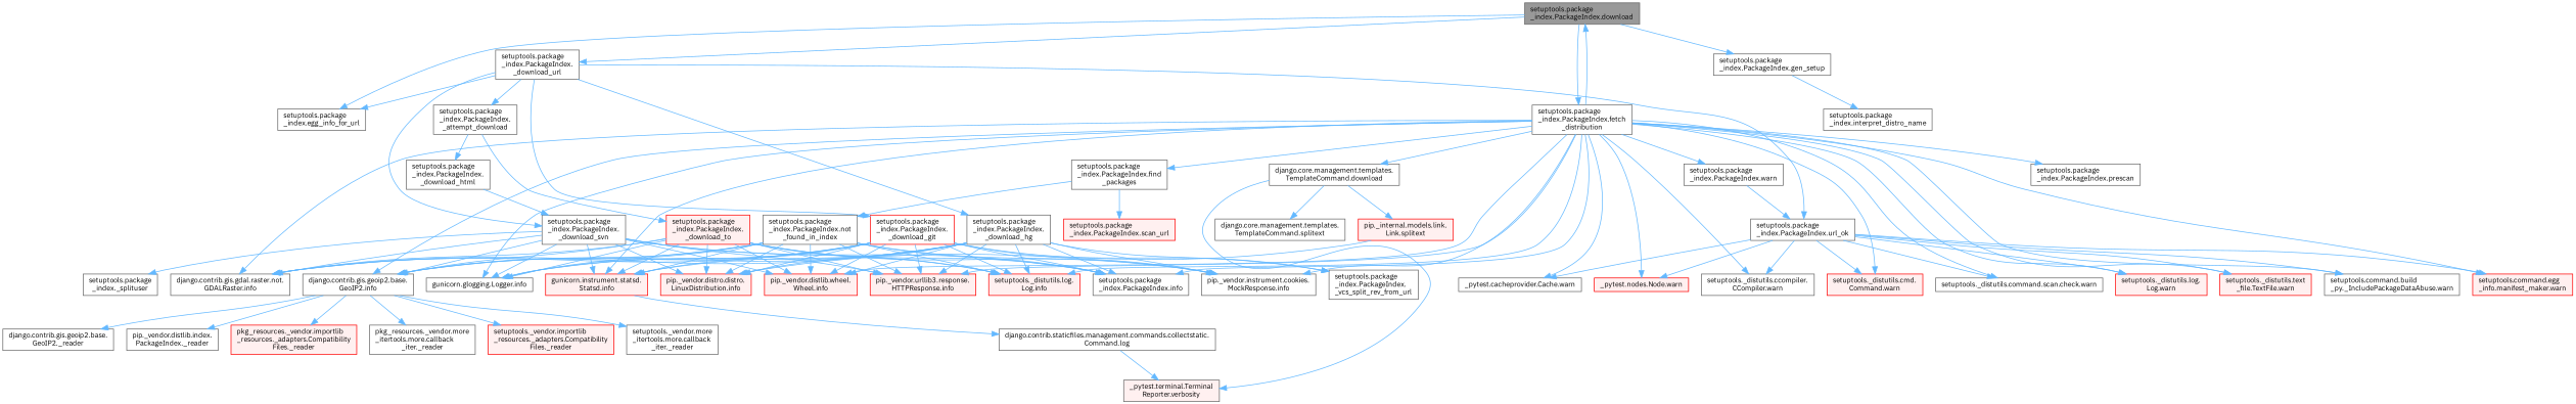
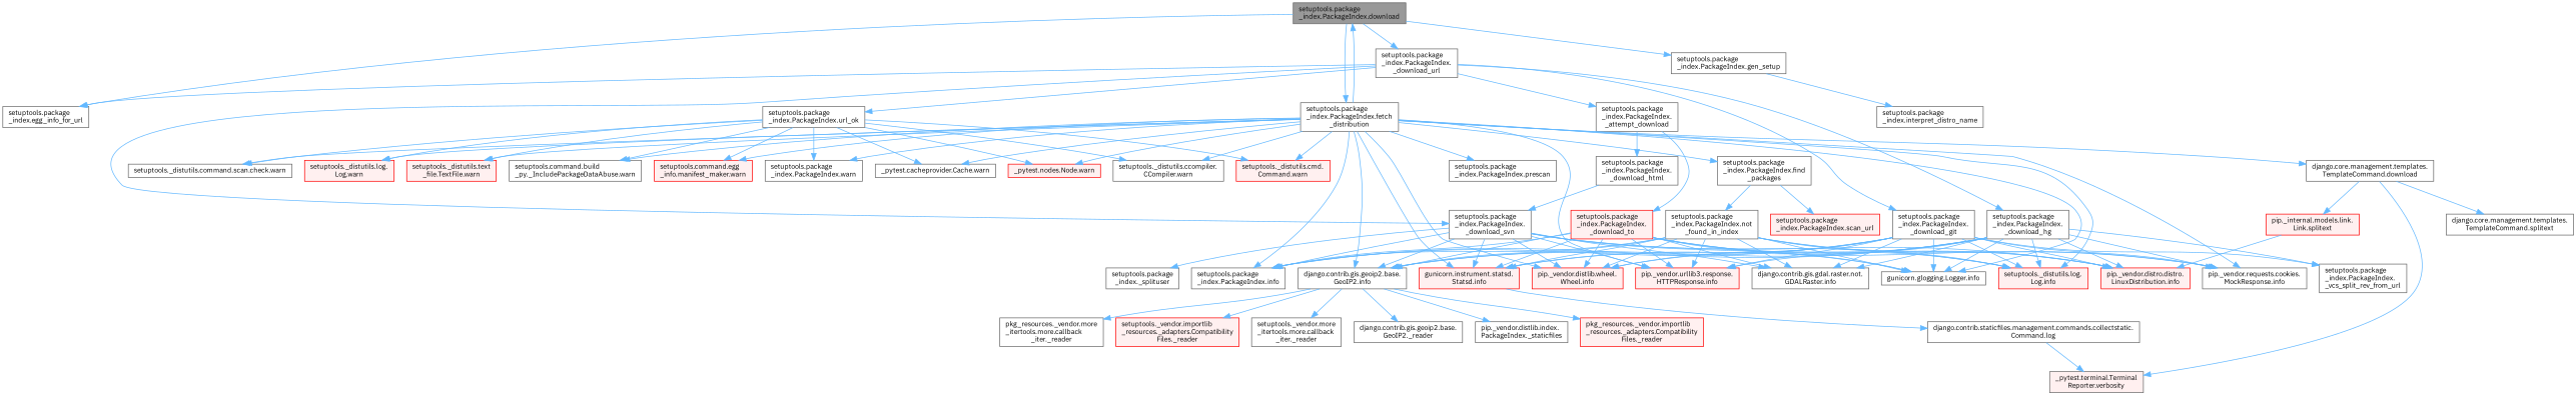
  digraph {
    fontname="IBM Plex Sans"
    rankdir=TB
    node [color=grey40 fillcolor=white fontname="IBM Plex Sans" fontsize=10 shape=box style=filled]
    edge [color=steelblue1 fontname="IBM Plex Sans" fontsize=10 labelfontname=Helvetica labelfontsize=10 style=solid]
    n1 [color=gray40 fillcolor=grey60 fontcolor=black height=0.2 label="setuptools.package\l_index.PackageIndex.download" width=0.4]
    n2 [height=0.2 label="setuptools.package\l_index.PackageIndex.\l_download_url" width=0.4]
    n3 [height=0.2 label="setuptools.package\l_index.egg_info_for_url" width=0.4]
    n4 [height=0.2 label="setuptools.package\l_index.PackageIndex.fetch\l_distribution" width=0.4]
    n5 [height=0.2 label="setuptools.package\l_index.PackageIndex.gen_setup" width=0.4]
    n6 [height=0.2 label="setuptools.package\l_index.PackageIndex.\l_attempt_download" width=0.4]
    n7 [height=0.2 label="setuptools.package\l_index.PackageIndex.\l_download_svn" width=0.4]
-   n8 [color=red height=0.2 label="setuptools.package\l_index.PackageIndex.\l_download_git" width=0.4]
+   n8 [height=0.2 label="setuptools.package\l_index.PackageIndex.\l_download_git" width=0.4]
    n9 [height=0.2 label="setuptools.package\l_index.PackageIndex.\l_download_hg" width=0.4]
    n10 [height=0.2 label="setuptools.package\l_index.PackageIndex.url_ok" width=0.4]
    n11 [height=0.2 label="django.contrib.gis.gdal.raster.not.\lGDALRaster.info" width=0.4]
    n12 [height=0.2 label="django.contrib.gis.geoip2.base.\lGeoIP2.info" width=0.4]
    n13 [height=0.2 label="gunicorn.glogging.Logger.info" width=0.4]
    n14 [color=red fillcolor="#FFF0F0" height=0.2 label="gunicorn.instrument.statsd.\lStatsd.info" width=0.4]
    n15 [color=red fillcolor="#FFF0F0" height=0.2 label="pip._vendor.distlib.wheel.\lWheel.info" width=0.4]
-   n16 [height=0.2 label="pip._vendor.instrument.cookies.\lMockResponse.info" width=0.4]
+   n16 [height=0.2 label="pip._vendor.requests.cookies.\lMockResponse.info" width=0.4]
    n17 [color=red fillcolor="#FFF0F0" height=0.2 label="pip._vendor.urllib3.response.\lHTTPResponse.info" width=0.4]
    n18 [color=red fillcolor="#FFF0F0" height=0.2 label="setuptools._distutils.log.\lLog.info" width=0.4]
    n19 [height=0.2 label="setuptools.package\l_index.PackageIndex.info" width=0.4]
    n20 [height=0.2 label="_pytest.cacheprovider.Cache.warn" width=0.4]
    n21 [color=red fillcolor="#FFF0F0" height=0.2 label="_pytest.nodes.Node.warn" width=0.4]
    n22 [height=0.2 label="setuptools._distutils.ccompiler.\lCCompiler.warn" width=0.4]
    n23 [color=red fillcolor="#FFF0F0" height=0.2 label="setuptools._distutils.cmd.\lCommand.warn" width=0.4]
    n24 [height=0.2 label="setuptools._distutils.command.scan.check.warn" width=0.4]
    n25 [color=red fillcolor="#FFF0F0" height=0.2 label="setuptools._distutils.log.\lLog.warn" width=0.4]
    n26 [color=red fillcolor="#FFF0F0" height=0.2 label="setuptools._distutils.text\l_file.TextFile.warn" width=0.4]
    n27 [height=0.2 label="setuptools.command.build\l_py._IncludePackageDataAbuse.warn" width=0.4]
    n28 [color=red fillcolor="#FFF0F0" height=0.2 label="setuptools.command.egg\l_info.manifest_maker.warn" width=0.4]
    n29 [height=0.2 label="setuptools.package\l_index.PackageIndex.warn" width=0.4]
    n30 [height=0.2 label="django.core.management.templates.\lTemplateCommand.download" width=0.4]
    n31 [height=0.2 label="setuptools.package\l_index.PackageIndex.find\l_packages" width=0.4]
    n32 [height=0.2 label="setuptools.package\l_index.PackageIndex.prescan" width=0.4]
    n33 [height=0.2 label="setuptools.package\l_index.interpret_distro_name" width=0.4]
    n34 [height=0.2 label="setuptools.package\l_index.PackageIndex.\l_download_html" width=0.4]
    n35 [color=red fillcolor="#FFF0F0" height=0.2 label="setuptools.package\l_index.PackageIndex.\l_download_to" width=0.4]
    n36 [height=0.2 label="setuptools.package\l_index._splituser" width=0.4]
    n37 [color=red fillcolor="#FFF0F0" height=0.2 label="pip._vendor.distro.distro.\lLinuxDistribution.info" width=0.4]
    n38 [height=0.2 label="setuptools.package\l_index.PackageIndex.\l_vcs_split_rev_from_url" width=0.4]
    n39 [height=0.2 label="django.contrib.gis.geoip2.base.\lGeoIP2._reader" width=0.4]
-   n40 [height=0.2 label="pip._vendor.distlib.index.\lPackageIndex._reader" width=0.4]
+   n40 [height=0.2 label="pip._vendor.distlib.index.\lPackageIndex._staticfiles" width=0.4]
    n41 [color=red fillcolor="#FFF0F0" height=0.2 label="pkg_resources._vendor.importlib\l_resources._adapters.Compatibility\lFiles._reader" width=0.4]
    n42 [height=0.2 label="pkg_resources._vendor.more\l_itertools.more.callback\l_iter._reader" width=0.4]
    n43 [color=red fillcolor="#FFF0F0" height=0.2 label="setuptools._vendor.importlib\l_resources._adapters.Compatibility\lFiles._reader" width=0.4]
    n44 [height=0.2 label="setuptools._vendor.more\l_itertools.more.callback\l_iter._reader" width=0.4]
    n45 [height=0.2 label="django.contrib.staticfiles.management.commands.collectstatic.\lCommand.log" width=0.4]
    n46 [fillcolor="#FFF0F0" height=0.2 label="_pytest.terminal.Terminal\lReporter.verbosity" width=0.4]
    n47 [height=0.2 label="django.core.management.templates.\lTemplateCommand.splitext" width=0.4]
    n48 [color=red fillcolor="#FFF0F0" height=0.2 label="pip._internal.models.link.\lLink.splitext" width=0.4]
    n49 [height=0.2 label="setuptools.package\l_index.PackageIndex.not\l_found_in_index" width=0.4]
    n50 [color=red fillcolor="#FFF0F0" height=0.2 label="setuptools.package\l_index.PackageIndex.scan_url" width=0.4]
    n1 -> n2
    n1 -> n3
    n1 -> n4
    n1 -> n5
    n2 -> n3
    n2 -> n6
    n2 -> n7
    n2 -> n8
    n2 -> n9
    n2 -> n10
    n4 -> n1
-   n4 -> n11
    n4 -> n12
    n4 -> n13
    n4 -> n14
    n4 -> n15
    n4 -> n16
    n4 -> n17
    n4 -> n18
    n4 -> n19
    n4 -> n20
    n4 -> n21
    n4 -> n22
    n4 -> n23
    n4 -> n24
    n4 -> n25
    n4 -> n26
    n4 -> n27
    n4 -> n28
    n4 -> n29
    n4 -> n30
    n4 -> n31
    n4 -> n32
    n5 -> n33
    n6 -> n34
    n6 -> n35
    n7 -> n11
    n7 -> n12
    n7 -> n13
    n7 -> n14
    n7 -> n15
    n7 -> n17
    n7 -> n18
    n7 -> n19
    n7 -> n36
    n7 -> n37
    n8 -> n11
    n8 -> n12
    n8 -> n13
    n8 -> n14
    n8 -> n15
    n8 -> n16
    n8 -> n17
    n8 -> n18
    n8 -> n19
    n8 -> n37
    n8 -> n38
    n9 -> n11
    n9 -> n12
    n9 -> n13
    n9 -> n14
    n9 -> n15
    n9 -> n16
    n9 -> n17
    n9 -> n18
    n9 -> n19
    n9 -> n37
    n9 -> n38
    n10 -> n20
    n10 -> n21
    n10 -> n22
    n10 -> n23
    n10 -> n24
    n10 -> n25
    n10 -> n26
    n10 -> n27
    n10 -> n28
-   n29 -> n10
+   n10 -> n29
    n12 -> n39
    n12 -> n40
    n12 -> n41
    n12 -> n42
    n12 -> n43
    n12 -> n44
    n14 -> n45
    n30 -> n46
    n30 -> n47
    n30 -> n48
    n31 -> n49
    n31 -> n50
    n34 -> n7
    n35 -> n11
    n35 -> n12
    n35 -> n13
    n35 -> n14
    n35 -> n15
    n35 -> n16
    n35 -> n17
    n35 -> n18
    n35 -> n19
    n35 -> n37
    n45 -> n46
    n48 -> n37
    n49 -> n11
    n49 -> n12
    n49 -> n13
    n49 -> n14
    n49 -> n15
    n49 -> n16
    n49 -> n17
    n49 -> n18
    n49 -> n19
    n49 -> n37
  }
